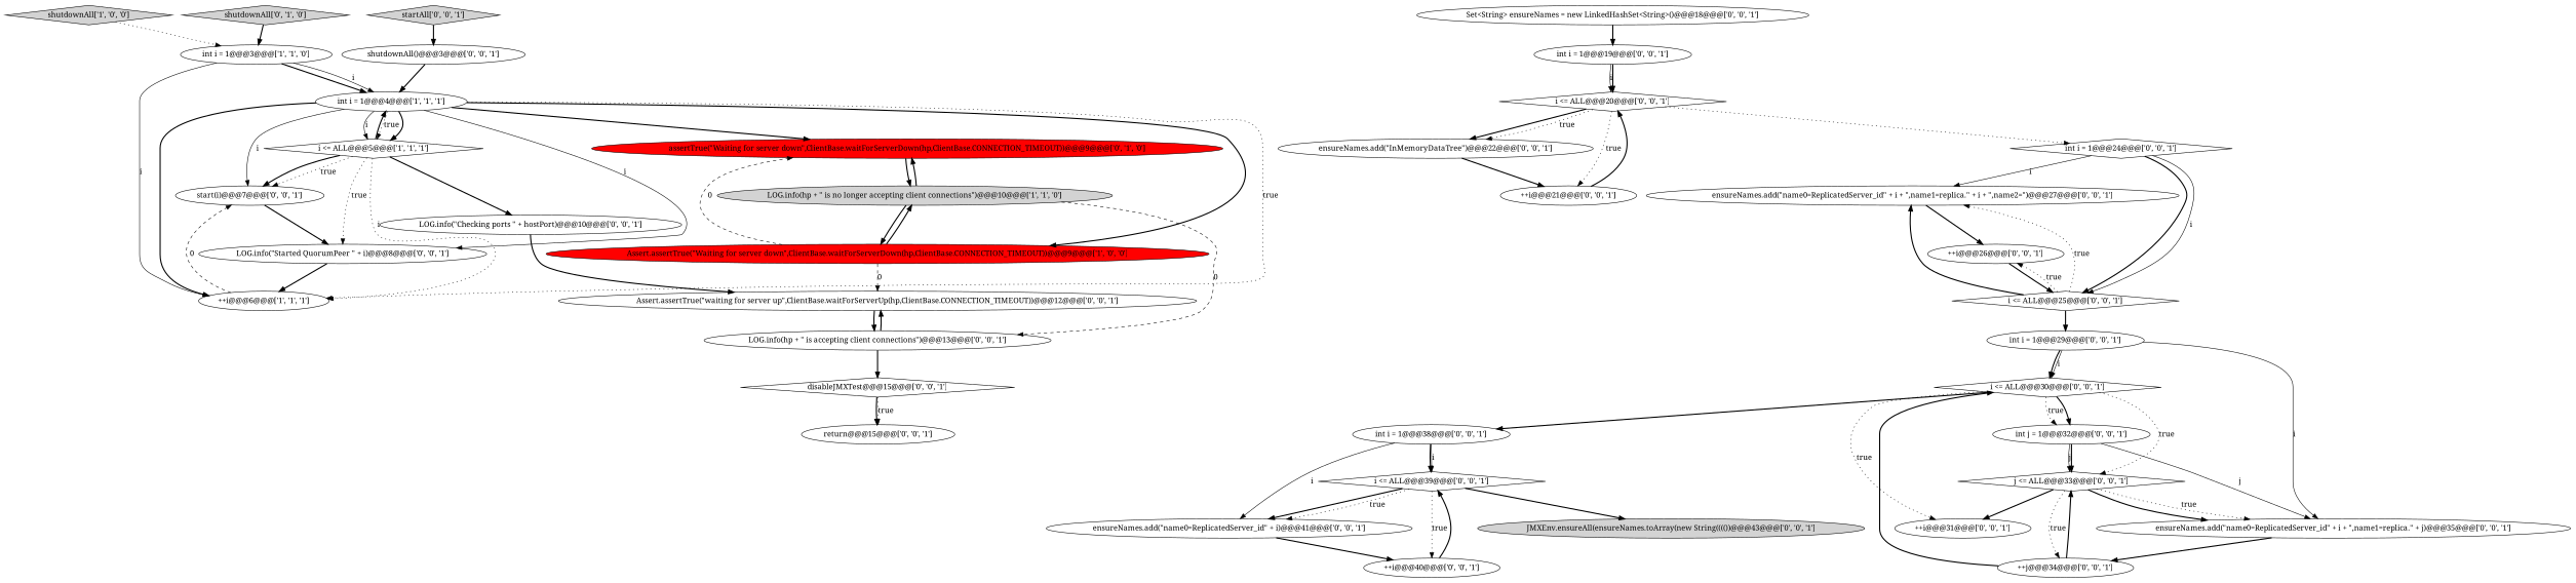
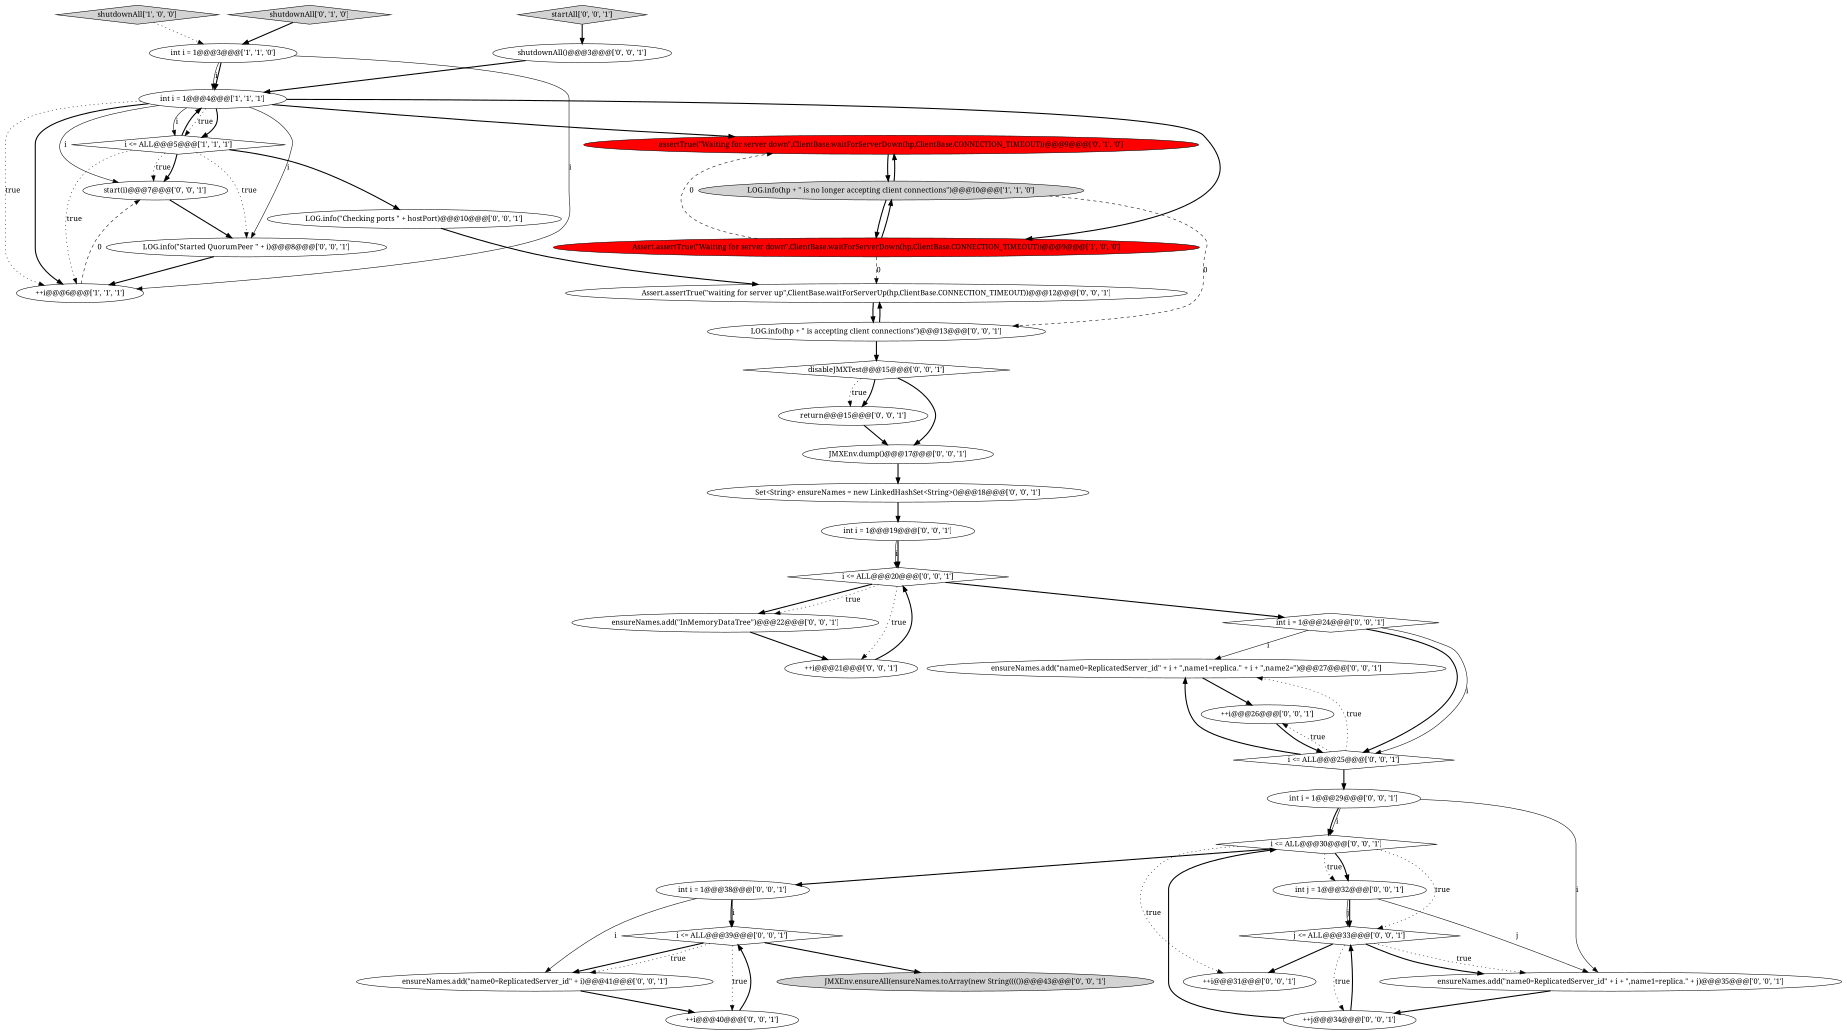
  digraph {
    fontname="Noto Serif"
    node [fillcolor=white fontname="Noto Serif" shape=ellipse style=filled]
    edge [fontname="Noto Serif" style=bold]
    n1 [label="start(i)@@@7@@@['0', '0', '1']"]
    n2 [label="LOG.info(\"Started QuorumPeer \" + i)@@@8@@@['0', '0', '1']"]
    n3 [label="++i@@@6@@@['1', '1', '1']"]
    n4 [label="int i = 1@@@3@@@['1', '1', '0']"]
    n5 [label="int i = 1@@@4@@@['1', '1', '1']"]
    n6 [label="i <= ALL@@@5@@@['1', '1', '1']" shape=diamond]
    n7 [fillcolor=red label="assertTrue(\"Waiting for server down\",ClientBase.waitForServerDown(hp,ClientBase.CONNECTION_TIMEOUT))@@@9@@@['0', '1', '0']"]
    n8 [fillcolor=red label="Assert.assertTrue(\"Waiting for server down\",ClientBase.waitForServerDown(hp,ClientBase.CONNECTION_TIMEOUT))@@@9@@@['1', '0', '0']"]
    n9 [label="int i = 1@@@19@@@['0', '0', '1']"]
    n10 [label="i <= ALL@@@20@@@['0', '0', '1']" shape=diamond]
    n11 [label="++i@@@21@@@['0', '0', '1']"]
    n12 [label="ensureNames.add(\"InMemoryDataTree\")@@@22@@@['0', '0', '1']"]
    n13 [label="int i = 1@@@24@@@['0', '0', '1']" shape=diamond]
    n14 [label="Assert.assertTrue(\"waiting for server up\",ClientBase.waitForServerUp(hp,ClientBase.CONNECTION_TIMEOUT))@@@12@@@['0', '0', '1']"]
    n15 [label="LOG.info(hp + \" is accepting client connections\")@@@13@@@['0', '0', '1']"]
    n16 [label="disableJMXTest@@@15@@@['0', '0', '1']" shape=diamond]
    n17 [label="++j@@@34@@@['0', '0', '1']"]
    n18 [label="j <= ALL@@@33@@@['0', '0', '1']" shape=diamond]
    n19 [label="i <= ALL@@@30@@@['0', '0', '1']" shape=diamond]
    n20 [label="++i@@@31@@@['0', '0', '1']"]
    n21 [label="ensureNames.add(\"name0=ReplicatedServer_id\" + i + \",name1=replica.\" + j)@@@35@@@['0', '0', '1']"]
    n22 [label="return@@@15@@@['0', '0', '1']"]
+   n23 [label="JMXEnv.dump()@@@17@@@['0', '0', '1']"]
    n24 [label="Set<String> ensureNames = new LinkedHashSet<String>()@@@18@@@['0', '0', '1']"]
    n25 [label="LOG.info(\"Checking ports \" + hostPort)@@@10@@@['0', '0', '1']"]
    n26 [label="int i = 1@@@38@@@['0', '0', '1']"]
    n27 [label="int j = 1@@@32@@@['0', '0', '1']"]
    n28 [label="i <= ALL@@@39@@@['0', '0', '1']" shape=diamond]
    n29 [label="ensureNames.add(\"name0=ReplicatedServer_id\" + i)@@@41@@@['0', '0', '1']"]
    n30 [label="++i@@@40@@@['0', '0', '1']"]
    n31 [fillcolor=lightgray label="JMXEnv.ensureAll(ensureNames.toArray(new String(((())@@@43@@@['0', '0', '1']"]
    n32 [fillcolor=lightgray label="startAll['0', '0', '1']" shape=diamond]
    n33 [label="shutdownAll()@@@3@@@['0', '0', '1']"]
    n34 [label="int i = 1@@@29@@@['0', '0', '1']"]
    n35 [fillcolor=lightgray label="LOG.info(hp + \" is no longer accepting client connections\")@@@10@@@['1', '1', '0']"]
    n36 [label="ensureNames.add(\"name0=ReplicatedServer_id\" + i + \",name1=replica.\" + i + \",name2=\")@@@27@@@['0', '0', '1']"]
    n37 [label="++i@@@26@@@['0', '0', '1']"]
    n38 [label="i <= ALL@@@25@@@['0', '0', '1']" shape=diamond]
    n39 [fillcolor=lightgray label="shutdownAll['1', '0', '0']" shape=diamond]
    n40 [fillcolor=lightgray label="shutdownAll['0', '1', '0']" shape=diamond]
    n1 -> n2
    n2 -> n3
    n3 -> n1 [label=0 style=dashed]
    n4 -> n3 [label=i style=solid]
    n4 -> n5
    n4 -> n5 [label=i style=solid]
    n5 -> n1 [label=i style=solid]
    n5 -> n2 [label=i style=solid]
    n5 -> n3 [label=true style=dotted]
    n5 -> n3
    n5 -> n6 [label=true style=dotted]
    n5 -> n6
    n5 -> n6 [label=i style=solid]
    n5 -> n7
    n5 -> n8
    n6 -> n1 [label=true style=dotted]
    n6 -> n1
    n6 -> n2 [label=true style=dotted]
-   n6 -> n3 [label=i style=dotted]
+   n6 -> n3 [label=true style=dotted]
    n6 -> n5
    n6 -> n25
    n7 -> n35
    n8 -> n7 [label=0 style=dashed]
    n8 -> n14 [label=0 style=dashed]
    n8 -> n35
    n9 -> n10 [label=i style=solid]
    n9 -> n10
    n10 -> n11 [label=true style=dotted]
    n10 -> n12
    n10 -> n12 [label=true style=dotted]
-   n10 -> n13 [style=dotted]
+   n10 -> n13
    n11 -> n10
    n12 -> n11
    n13 -> n36 [label=i style=solid]
    n13 -> n38
    n13 -> n38 [label=i style=solid]
    n14 -> n15
    n15 -> n14
    n15 -> n16
    n16 -> n22
    n16 -> n22 [label=true style=dotted]
+   n16 -> n23
    n17 -> n18
    n17 -> n19
    n18 -> n17 [label=true style=dotted]
    n18 -> n20
    n18 -> n21 [label=true style=dotted]
    n18 -> n21
    n19 -> n18 [label=true style=dotted]
    n19 -> n20 [label=true style=dotted]
    n19 -> n26
    n19 -> n27 [label=true style=dotted]
    n19 -> n27
    n21 -> n17
+   n22 -> n23
+   n23 -> n24
    n24 -> n9
    n25 -> n14
    n26 -> n28
    n26 -> n28 [label=i style=solid]
    n26 -> n29 [label=i style=solid]
    n27 -> n18 [label=j style=solid]
    n27 -> n18
    n27 -> n21 [label=j style=solid]
    n28 -> n29
    n28 -> n29 [label=true style=dotted]
    n28 -> n30 [label=true style=dotted]
    n28 -> n31
    n29 -> n30
    n30 -> n28
    n32 -> n33
    n33 -> n5
    n34 -> n19 [label=i style=solid]
    n34 -> n19
    n34 -> n21 [label=i style=solid]
    n35 -> n7
    n35 -> n8
    n35 -> n15 [label=0 style=dashed]
    n36 -> n37
    n37 -> n38
    n38 -> n34
    n38 -> n36 [label=true style=dotted]
    n38 -> n36
    n38 -> n37 [label=true style=dotted]
    n39 -> n4 [style=dotted]
    n40 -> n4
  }
